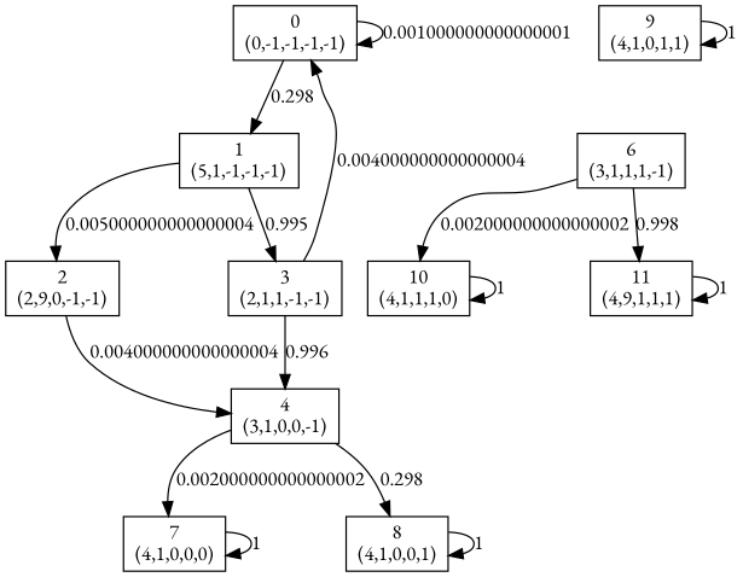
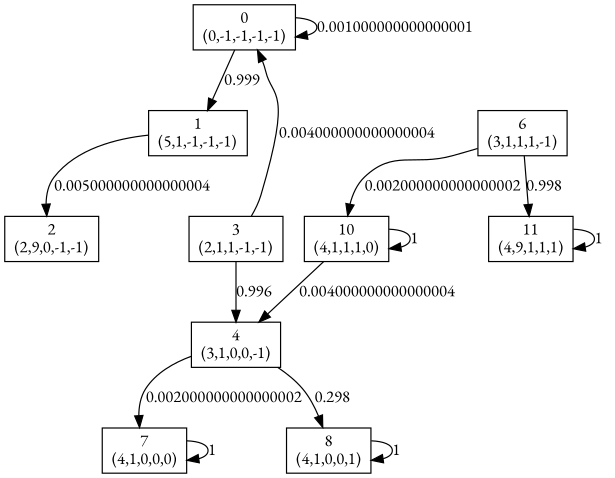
  digraph {
    fontname="EB Garamond"
    node [fontname="EB Garamond" shape=box]
    edge [fontname="EB Garamond"]
    n1 [label="0\n(0,-1,-1,-1,-1)"]
    n2 [label="1\n(5,1,-1,-1,-1)"]
    n3 [label="2\n(2,9,0,-1,-1)"]
    n4 [label="3\n(2,1,1,-1,-1)"]
    n5 [label="4\n(3,1,0,0,-1)"]
    n6 [label="7\n(4,1,0,0,0)"]
    n7 [label="8\n(4,1,0,0,1)"]
    n8 [label="6\n(3,1,1,1,-1)"]
    n9 [label="10\n(4,1,1,1,0)"]
    n10 [label="11\n(4,9,1,1,1)"]
-   n11 [label="9\n(4,1,0,1,1)"]
    n1 -> n1 [label=0.001000000000000001]
-   n1 -> n2 [label=0.298]
+   n1 -> n2 [label=0.999]
    n2 -> n3 [label=0.005000000000000004]
-   n2 -> n4 [label=0.995]
-   n3 -> n5 [label=0.004000000000000004]
+   n9 -> n5 [label=0.004000000000000004]
    n4 -> n1 [label=0.004000000000000004]
    n4 -> n5 [label=0.996]
    n5 -> n6 [label=0.002000000000000002]
    n5 -> n7 [label=0.298]
    n6 -> n6 [label=1]
    n7 -> n7 [label=1]
    n8 -> n9 [label=0.002000000000000002]
    n8 -> n10 [label=0.998]
    n9 -> n9 [label=1]
    n10 -> n10 [label=1]
-   n11 -> n11 [label=1]
  }
